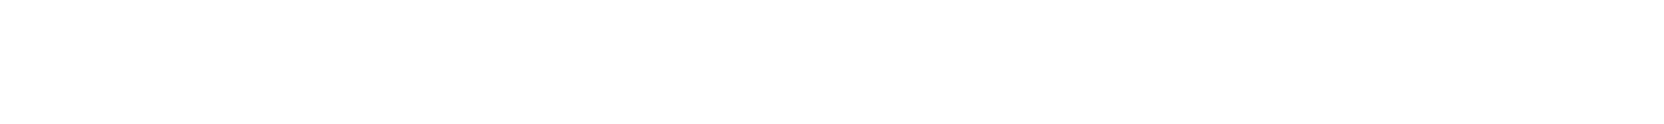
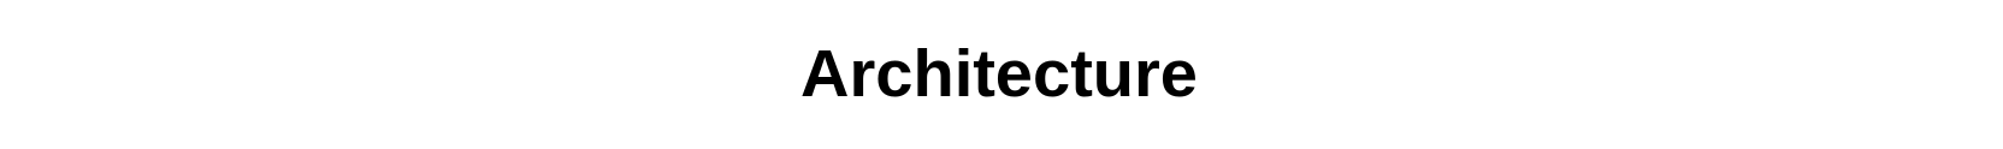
  <mxCell id="0" />
  <mxCell id="1" parent="0" />
+ <mxCell id="2" value="&lt;font style=&quot;font-size: 28px&quot;&gt;&lt;b&gt;Architecture&lt;/b&gt;&lt;/font&gt;" style="text;html=1;strokeColor=none;fillColor=none;align=center;verticalAlign=middle;whiteSpace=wrap;rounded=0;" vertex="1" parent="1"><mxGeometry x="20" y="20" width="790" height="20" as="geometry" /></mxCell>
